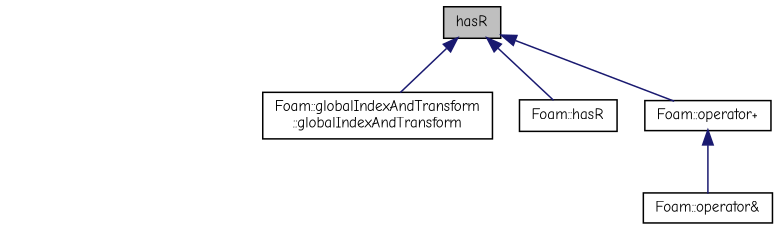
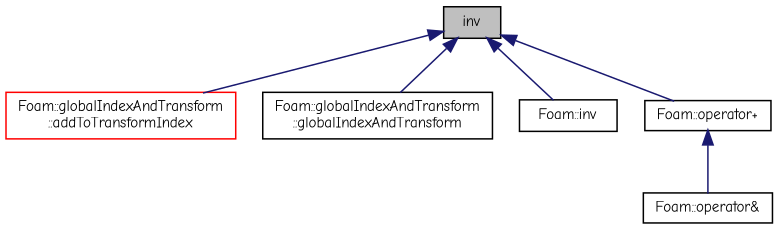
  digraph {
    fontname="Comic Neue"
    rankdir=TB
    node [color=black fontname="Comic Neue" fontsize=10 shape=record]
    edge [color=midnightblue dir=back fontname="Comic Neue" fontsize=10 labelfontname=Helvetica labelfontsize=10 style=solid]
-   n1 [fillcolor=grey75 fontcolor=black height=0.2 label=hasR style=filled width=0.4]
+   n1 [fillcolor=grey75 fontcolor=black height=0.2 label=inv style=filled width=0.4]
+   n2 [color=red height=0.2 label="Foam::globalIndexAndTransform\l::addToTransformIndex" width=0.4]
    n3 [height=0.2 label="Foam::globalIndexAndTransform\l::globalIndexAndTransform" width=0.4]
-   n4 [height=0.2 label="Foam::hasR" width=0.4]
+   n4 [height=0.2 label="Foam::inv" width=0.4]
    n5 [height=0.2 label="Foam::operator+" width=0.4]
    n6 [height=0.2 label="Foam::operator&" width=0.4]
+   n1 -> n2
    n1 -> n3
    n1 -> n4
    n1 -> n5
    n5 -> n6
  }
